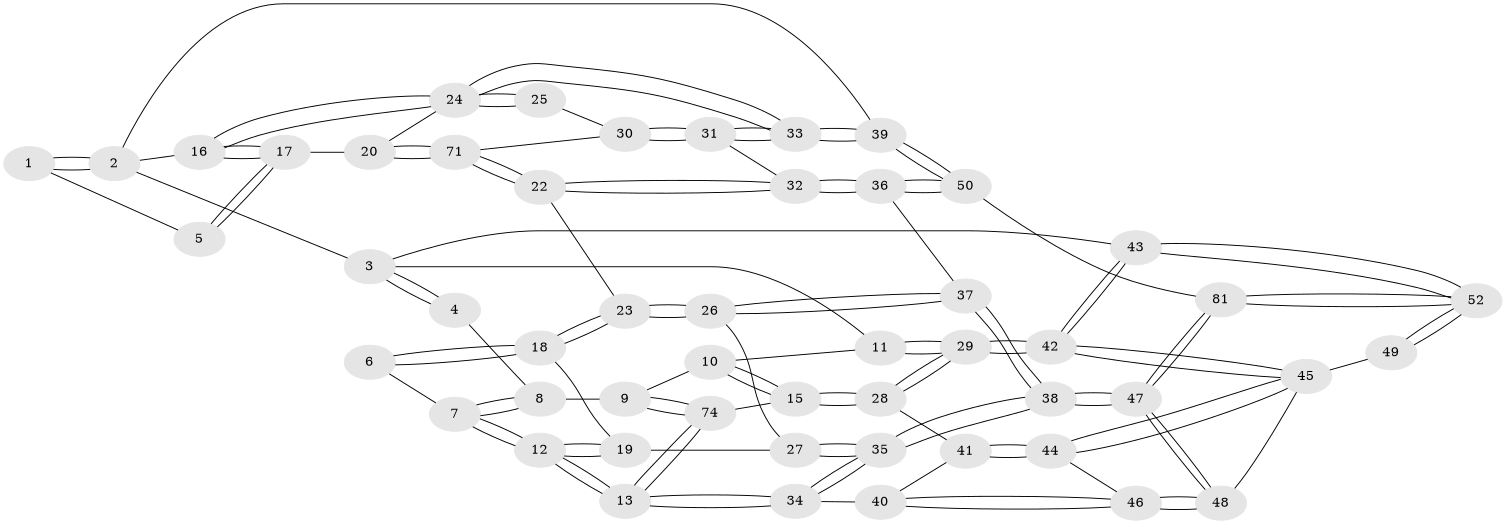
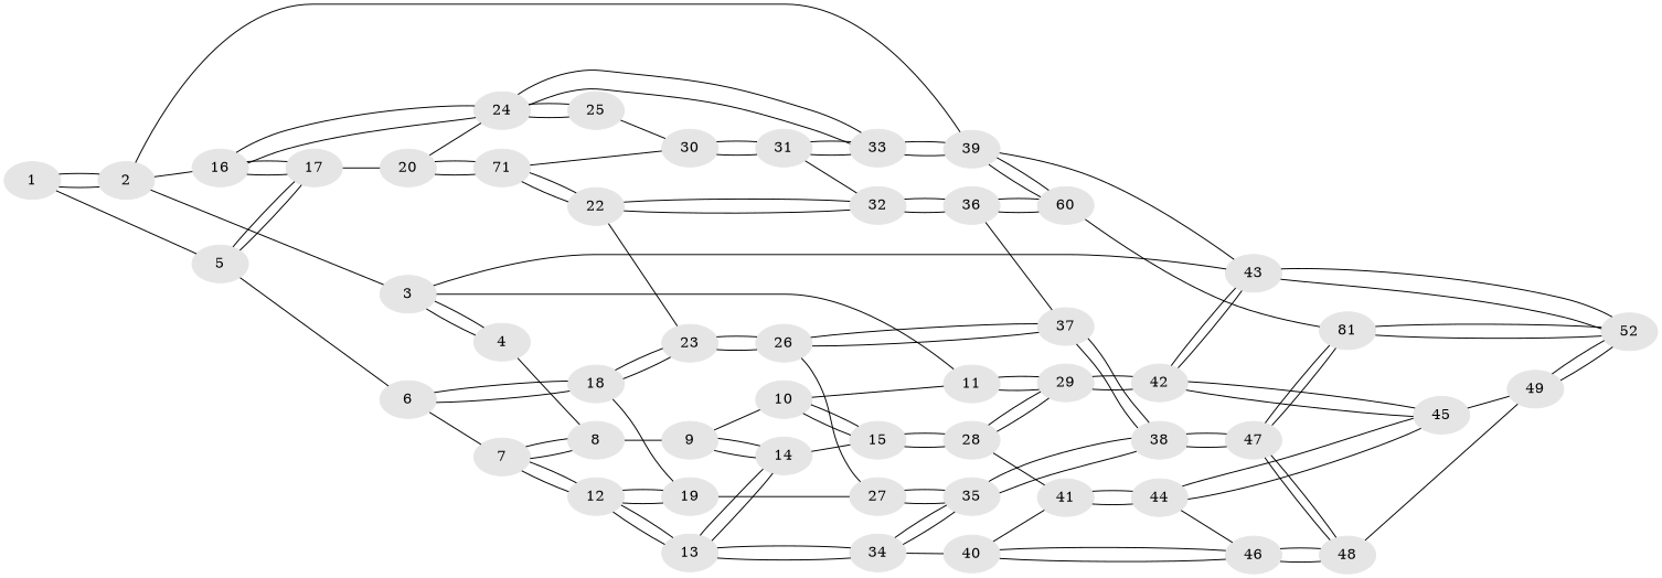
  graph {
    rankdir=LR
    node [color=gray90 style=filled]
    1
    2
    5
    3
    16
    39
    6
    17
    4
    11
    43
    24
-   50
+   50 [label=60]
    8
    29
    52
    9
    7
    18
    20
    12
    19
    23
    13
    10
-   14 [label=74]
+   14
    15
    28
    42
    34
    27
    35
    40
    41
    25
    33
    n37 [label=71]
    26
    22
    30
    32
    31
    36
    37
    38
    44
    45
    46
    47
    n50 [label=81]
    48
    49
    1 -- 2
    1 -- 2
    1 -- 5
    2 -- 3
    2 -- 16
    2 -- 39
+   5 -- 6
    5 -- 17
    5 -- 17
    3 -- 4
    3 -- 4
    3 -- 11
    3 -- 43
    16 -- 17
    16 -- 17
    16 -- 24
    16 -- 24
+   39 -- 43
    39 -- 50
    39 -- 50
    6 -- 7
    6 -- 18
    6 -- 18
    17 -- 20
    4 -- 8
    11 -- 29
    11 -- 29
    43 -- 52
    43 -- 52
    24 -- 25
    24 -- 25
    24 -- 33
    24 -- 33
    50 -- n50
    8 -- 9
    29 -- 42
    29 -- 42
    9 -- 10
    9 -- 14
    9 -- 14
    7 -- 8
    7 -- 8
    7 -- 12
    7 -- 12
    18 -- 19
    18 -- 23
    18 -- 23
    20 -- 24
    20 -- n37
    20 -- n37
    12 -- 19
    12 -- 19
    12 -- 13
    12 -- 13
    19 -- 27
    23 -- 26
    23 -- 26
    13 -- 14
    13 -- 14
    13 -- 34
    13 -- 34
    10 -- 11
    10 -- 15
    10 -- 15
    14 -- 15
    15 -- 28
    15 -- 28
    28 -- 29
    28 -- 29
    28 -- 41
    42 -- 43
    42 -- 43
    42 -- 45
    42 -- 45
    34 -- 35
    34 -- 35
    34 -- 40
    27 -- 35
    27 -- 35
    35 -- 38
    35 -- 38
    40 -- 41
    40 -- 46
    40 -- 46
    41 -- 44
    41 -- 44
    25 -- 30
    33 -- 39
    33 -- 39
    n37 -- 22
    n37 -- 22
    n37 -- 30
    26 -- 27
    26 -- 37
    26 -- 37
    22 -- 23
    22 -- 32
    22 -- 32
    30 -- 31
    30 -- 31
    32 -- 36
    32 -- 36
    31 -- 33
    31 -- 33
    31 -- 32
    36 -- 50
    36 -- 50
    36 -- 37
    37 -- 38
    37 -- 38
    38 -- 47
    38 -- 47
    44 -- 45
    44 -- 45
    44 -- 46
    45 -- 49
    46 -- 48
    46 -- 48
    47 -- n50
    47 -- n50
    47 -- 48
    47 -- 48
    n50 -- 52
    n50 -- 52
-   48 -- 45
+   48 -- 49
    49 -- 52
    49 -- 52
  }
